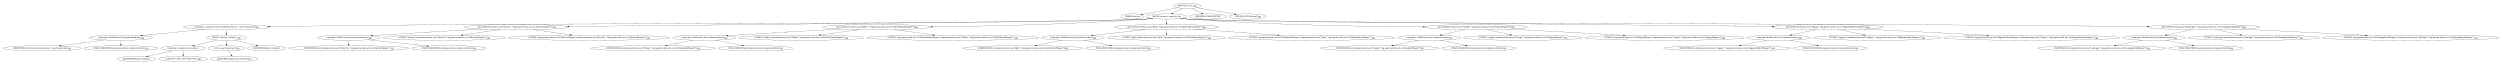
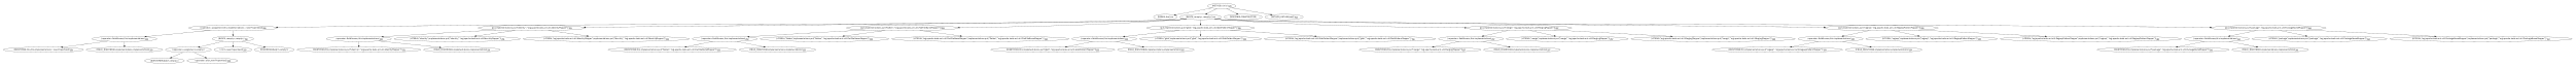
  digraph {
    fontname="IBM Plex Sans"
    node [fontname="IBM Plex Sans"]
    edge [fontname="IBM Plex Sans"]
    n1 [label=<(METHOD,&lt;init&gt;)<SUB>249</SUB>>]
    n2 [label=<(PARAM,this)<SUB>249</SUB>>]
    n3 [label=<(BLOCK,&lt;empty&gt;,&lt;empty&gt;)<SUB>249</SUB>>]
    n4 [label=<(MODIFIER,CONSTRUCTOR)>]
    n5 [label=<(METHOD_RETURN,void)<SUB>963</SUB>>]
    n6 [label=<(&lt;operator&gt;.assignment,this.implementations = new Properties())<SUB>250</SUB>>]
    n7 [label=<(put,implementations.put(&quot;identity&quot;, &quot;org.apache.tools.ant.util.IdentityMapper&quot;))<SUB>251</SUB>>]
    n8 [label=<(put,implementations.put(&quot;flatten&quot;, &quot;org.apache.tools.ant.util.FlatFileNameMapper&quot;))<SUB>253</SUB>>]
    n9 [label=<(put,implementations.put(&quot;glob&quot;, &quot;org.apache.tools.ant.util.GlobPatternMapper&quot;))<SUB>255</SUB>>]
    n10 [label=<(put,implementations.put(&quot;merge&quot;, &quot;org.apache.tools.ant.util.MergingMapper&quot;))<SUB>257</SUB>>]
    n11 [label=<(put,implementations.put(&quot;regexp&quot;, &quot;org.apache.tools.ant.util.RegexpPatternMapper&quot;))<SUB>259</SUB>>]
    n12 [label=<(put,implementations.put(&quot;package&quot;, &quot;org.apache.tools.ant.util.PackageNameMapper&quot;))<SUB>261</SUB>>]
    n13 [label=<(&lt;operator&gt;.fieldAccess,this.implementations)<SUB>250</SUB>>]
    n14 [label=<(BLOCK,&lt;empty&gt;,&lt;empty&gt;)<SUB>250</SUB>>]
    n15 [label=<(&lt;operator&gt;.fieldAccess,this.implementations)<SUB>251</SUB>>]
    n16 [label=<(LITERAL,&quot;identity&quot;,implementations.put(&quot;identity&quot;, &quot;org.apache.tools.ant.util.IdentityMapper&quot;))<SUB>251</SUB>>]
    n17 [label=<(LITERAL,&quot;org.apache.tools.ant.util.IdentityMapper&quot;,implementations.put(&quot;identity&quot;, &quot;org.apache.tools.ant.util.IdentityMapper&quot;))<SUB>252</SUB>>]
    n18 [label=<(&lt;operator&gt;.fieldAccess,this.implementations)<SUB>253</SUB>>]
    n19 [label=<(LITERAL,&quot;flatten&quot;,implementations.put(&quot;flatten&quot;, &quot;org.apache.tools.ant.util.FlatFileNameMapper&quot;))<SUB>253</SUB>>]
    n20 [label=<(LITERAL,&quot;org.apache.tools.ant.util.FlatFileNameMapper&quot;,implementations.put(&quot;flatten&quot;, &quot;org.apache.tools.ant.util.FlatFileNameMapper&quot;))<SUB>254</SUB>>]
    n21 [label=<(&lt;operator&gt;.fieldAccess,this.implementations)<SUB>255</SUB>>]
    n22 [label=<(LITERAL,&quot;glob&quot;,implementations.put(&quot;glob&quot;, &quot;org.apache.tools.ant.util.GlobPatternMapper&quot;))<SUB>255</SUB>>]
    n23 [label=<(LITERAL,&quot;org.apache.tools.ant.util.GlobPatternMapper&quot;,implementations.put(&quot;glob&quot;, &quot;org.apache.tools.ant.util.GlobPatternMapper&quot;))<SUB>256</SUB>>]
    n24 [label=<(&lt;operator&gt;.fieldAccess,this.implementations)<SUB>257</SUB>>]
    n25 [label=<(LITERAL,&quot;merge&quot;,implementations.put(&quot;merge&quot;, &quot;org.apache.tools.ant.util.MergingMapper&quot;))<SUB>257</SUB>>]
    n26 [label=<(LITERAL,&quot;org.apache.tools.ant.util.MergingMapper&quot;,implementations.put(&quot;merge&quot;, &quot;org.apache.tools.ant.util.MergingMapper&quot;))<SUB>258</SUB>>]
    n27 [label=<(&lt;operator&gt;.fieldAccess,this.implementations)<SUB>259</SUB>>]
    n28 [label=<(LITERAL,&quot;regexp&quot;,implementations.put(&quot;regexp&quot;, &quot;org.apache.tools.ant.util.RegexpPatternMapper&quot;))<SUB>259</SUB>>]
    n29 [label=<(LITERAL,&quot;org.apache.tools.ant.util.RegexpPatternMapper&quot;,implementations.put(&quot;regexp&quot;, &quot;org.apache.tools.ant.util.RegexpPatternMapper&quot;))<SUB>260</SUB>>]
    n30 [label=<(&lt;operator&gt;.fieldAccess,this.implementations)<SUB>261</SUB>>]
    n31 [label=<(LITERAL,&quot;package&quot;,implementations.put(&quot;package&quot;, &quot;org.apache.tools.ant.util.PackageNameMapper&quot;))<SUB>261</SUB>>]
    n32 [label=<(LITERAL,&quot;org.apache.tools.ant.util.PackageNameMapper&quot;,implementations.put(&quot;package&quot;, &quot;org.apache.tools.ant.util.PackageNameMapper&quot;))<SUB>262</SUB>>]
    n33 [label=<(IDENTIFIER,this,this.implementations = new Properties())<SUB>256</SUB>>]
    n34 [label=<(FIELD_IDENTIFIER,implementations,implementations)<SUB>250</SUB>>]
    n35 [label=<(&lt;operator&gt;.assignment,&lt;empty&gt;)>]
    n36 [label=<(&lt;init&gt;,new Properties())<SUB>250</SUB>>]
    n37 [label=<(IDENTIFIER,$obj7,&lt;empty&gt;)>]
    n38 [label=<(IDENTIFIER,$obj7,&lt;empty&gt;)>]
    n39 [label=<(&lt;operator&gt;.alloc,new Properties())<SUB>250</SUB>>]
-   n40 [label=<(IDENTIFIER,$obj7,new Properties())>]
    n41 [label=<(IDENTIFIER,this,implementations.put(&quot;identity&quot;, &quot;org.apache.tools.ant.util.IdentityMapper&quot;))<SUB>251</SUB>>]
    n42 [label=<(FIELD_IDENTIFIER,implementations,implementations)<SUB>251</SUB>>]
    n43 [label=<(IDENTIFIER,this,implementations.put(&quot;flatten&quot;, &quot;org.apache.tools.ant.util.FlatFileNameMapper&quot;))<SUB>253</SUB>>]
    n44 [label=<(FIELD_IDENTIFIER,implementations,implementations)<SUB>253</SUB>>]
    n45 [label=<(IDENTIFIER,this,implementations.put(&quot;glob&quot;, &quot;org.apache.tools.ant.util.GlobPatternMapper&quot;))<SUB>255</SUB>>]
    n46 [label=<(FIELD_IDENTIFIER,implementations,implementations)<SUB>255</SUB>>]
    n47 [label=<(IDENTIFIER,this,implementations.put(&quot;merge&quot;, &quot;org.apache.tools.ant.util.MergingMapper&quot;))<SUB>257</SUB>>]
    n48 [label=<(FIELD_IDENTIFIER,implementations,implementations)<SUB>257</SUB>>]
    n49 [label=<(IDENTIFIER,this,implementations.put(&quot;regexp&quot;, &quot;org.apache.tools.ant.util.RegexpPatternMapper&quot;))<SUB>259</SUB>>]
    n50 [label=<(FIELD_IDENTIFIER,implementations,implementations)<SUB>259</SUB>>]
    n51 [label=<(IDENTIFIER,this,implementations.put(&quot;package&quot;, &quot;org.apache.tools.ant.util.PackageNameMapper&quot;))<SUB>261</SUB>>]
    n52 [label=<(FIELD_IDENTIFIER,implementations,implementations)<SUB>261</SUB>>]
    n1 -> n2
    n1 -> n3
    n1 -> n4
    n1 -> n5
    n3 -> n6
    n3 -> n7
    n3 -> n8
    n3 -> n9
    n3 -> n10
    n3 -> n11
    n3 -> n12
    n6 -> n13
    n6 -> n14
    n7 -> n15
    n7 -> n16
    n7 -> n17
    n8 -> n18
    n8 -> n19
    n8 -> n20
    n9 -> n21
    n9 -> n22
    n9 -> n23
    n10 -> n24
    n10 -> n25
    n10 -> n26
    n11 -> n27
    n11 -> n28
    n11 -> n29
    n12 -> n30
    n12 -> n31
    n12 -> n32
    n13 -> n33
    n13 -> n34
    n14 -> n35
    n14 -> n36
    n14 -> n37
    n15 -> n41
    n15 -> n42
    n18 -> n43
    n18 -> n44
    n21 -> n45
    n21 -> n46
    n24 -> n47
    n24 -> n48
    n27 -> n49
    n27 -> n50
    n30 -> n51
    n30 -> n52
    n35 -> n38
    n35 -> n39
-   n36 -> n40
  }
